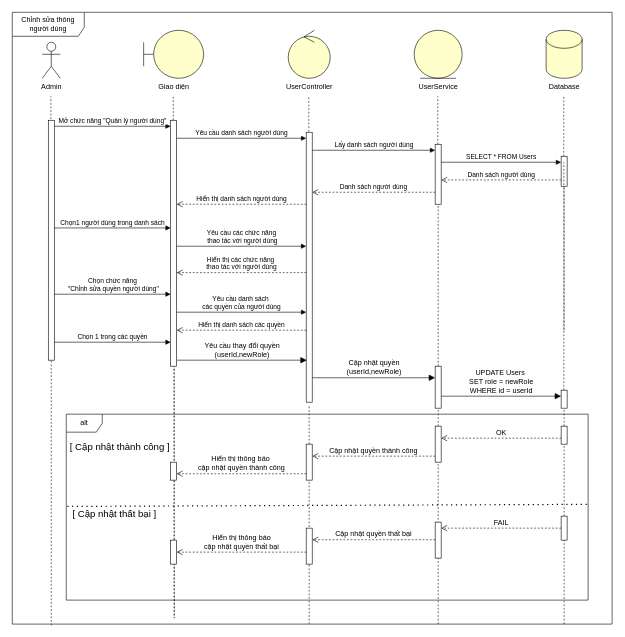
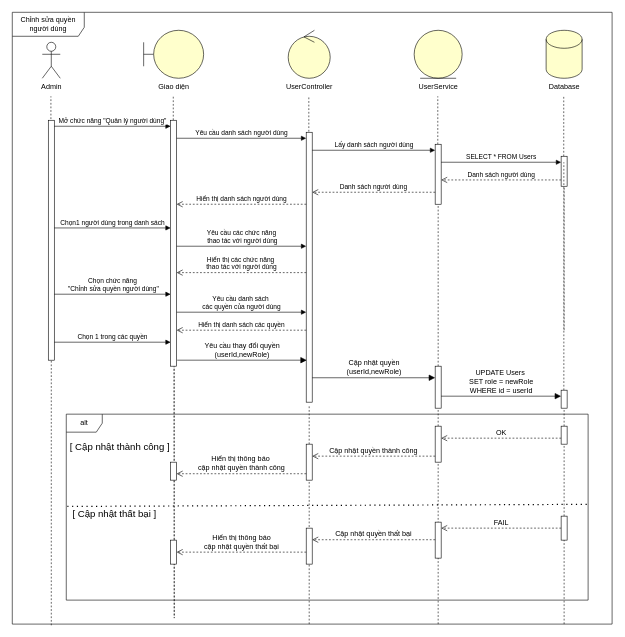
  <mxCell id="0" />
  <mxCell id="1" parent="0" />
  <mxCell id="2" value="Admin" style="shape=umlActor;verticalLabelPosition=bottom;verticalAlign=top;html=1;outlineConnect=0;" parent="1" vertex="1"><mxGeometry x="70" y="70" width="30" height="60" as="geometry" /></mxCell>
  <mxCell id="3" value="" style="endArrow=none;dashed=1;html=1;rounded=0;entryX=0.5;entryY=0.5;entryDx=0;entryDy=0;entryPerimeter=0;" parent="1" edge="1"><mxGeometry width="50" height="50" relative="1" as="geometry"><mxPoint x="84.38" y="270" as="sourcePoint" /><mxPoint x="84.38" y="160" as="targetPoint" /></mxGeometry></mxCell>
  <mxCell id="4" value="" style="shape=umlBoundary;whiteSpace=wrap;html=1;fillColor=light-dark(#FFFFCC,#FFFFCC);" parent="1" vertex="1"><mxGeometry x="239" y="50" width="100" height="80" as="geometry" /></mxCell>
  <mxCell id="5" value="" style="endArrow=none;dashed=1;html=1;rounded=0;entryX=0.572;entryY=1.003;entryDx=0;entryDy=0;entryPerimeter=0;" parent="1" edge="1"><mxGeometry width="50" height="50" relative="1" as="geometry"><mxPoint x="288.38" y="229.76" as="sourcePoint" /><mxPoint x="288.38" y="160" as="targetPoint" /></mxGeometry></mxCell>
  <mxCell id="6" value="" style="ellipse;shape=umlControl;whiteSpace=wrap;html=1;fillColor=light-dark(#FFFFCC,#FFFFCC);" parent="1" vertex="1"><mxGeometry x="480" y="50" width="70" height="80" as="geometry" /></mxCell>
  <mxCell id="7" value="" style="endArrow=none;dashed=1;html=1;rounded=0;entryX=0.497;entryY=1.013;entryDx=0;entryDy=0;entryPerimeter=0;" parent="1" edge="1"><mxGeometry width="50" height="50" relative="1" as="geometry"><mxPoint x="514.37" y="248.96" as="sourcePoint" /><mxPoint x="514.37" y="160" as="targetPoint" /></mxGeometry></mxCell>
  <mxCell id="8" value="" style="ellipse;shape=umlEntity;whiteSpace=wrap;html=1;fillColor=light-dark(#FFFFCC,#FFFFCC);" parent="1" vertex="1"><mxGeometry x="690" y="50" width="80" height="80" as="geometry" /></mxCell>
  <mxCell id="9" value="" style="shape=cylinder3;whiteSpace=wrap;html=1;boundedLbl=1;backgroundOutline=1;size=15;fillColor=light-dark(#FFFFCC,#FFFFCC);" parent="1" vertex="1"><mxGeometry x="910" y="50" width="60" height="80" as="geometry" /></mxCell>
  <mxCell id="10" value="" style="endArrow=none;dashed=1;html=1;rounded=0;entryX=0.5;entryY=1;entryDx=0;entryDy=0;" parent="1" edge="1"><mxGeometry width="50" height="50" relative="1" as="geometry"><mxPoint x="729.38" y="270" as="sourcePoint" /><mxPoint x="729.38" y="160" as="targetPoint" /></mxGeometry></mxCell>
  <mxCell id="11" value="" style="endArrow=none;dashed=1;html=1;rounded=0;entryX=0.5;entryY=1;entryDx=0;entryDy=0;entryPerimeter=0;" parent="1" edge="1"><mxGeometry width="50" height="50" relative="1" as="geometry"><mxPoint x="939.38" y="290" as="sourcePoint" /><mxPoint x="939.38" y="160" as="targetPoint" /></mxGeometry></mxCell>
  <mxCell id="12" value="" style="endArrow=none;dashed=1;html=1;rounded=0;entryX=0.5;entryY=0.5;entryDx=0;entryDy=0;entryPerimeter=0;exitX=0.065;exitY=1.002;exitDx=0;exitDy=0;exitPerimeter=0;" parent="1" target="13" edge="1" source="66"><mxGeometry width="50" height="50" relative="1" as="geometry"><mxPoint x="85" y="1030" as="sourcePoint" /><mxPoint x="85" y="120" as="targetPoint" /></mxGeometry></mxCell>
  <mxCell id="13" value="" style="html=1;points=[[0,0,0,0,5],[0,1,0,0,-5],[1,0,0,0,5],[1,1,0,0,-5]];perimeter=orthogonalPerimeter;outlineConnect=0;targetShapes=umlLifeline;portConstraint=eastwest;newEdgeStyle={&quot;curved&quot;:0,&quot;rounded&quot;:0};" parent="1" vertex="1"><mxGeometry x="80" y="200" width="10" height="400" as="geometry" /></mxCell>
  <mxCell id="14" value="" style="endArrow=none;dashed=1;html=1;rounded=0;entryX=0.572;entryY=1.003;entryDx=0;entryDy=0;entryPerimeter=0;" parent="1" target="15" edge="1"><mxGeometry width="50" height="50" relative="1" as="geometry"><mxPoint x="289.72" y="380" as="sourcePoint" /><mxPoint x="241" y="150" as="targetPoint" /><Array as="points"><mxPoint x="290" y="1030" /></Array></mxGeometry></mxCell>
  <mxCell id="15" value="" style="html=1;points=[[0,0,0,0,5],[0,1,0,0,-5],[1,0,0,0,5],[1,1,0,0,-5]];perimeter=orthogonalPerimeter;outlineConnect=0;targetShapes=umlLifeline;portConstraint=eastwest;newEdgeStyle={&quot;curved&quot;:0,&quot;rounded&quot;:0};" parent="1" vertex="1"><mxGeometry x="284" y="200" width="10" height="410" as="geometry" /></mxCell>
  <mxCell id="16" value="Mở chức năng &quot;Quản lý người dùng&quot;" style="html=1;verticalAlign=bottom;endArrow=block;curved=0;rounded=0;" parent="1" target="15" edge="1"><mxGeometry width="80" relative="1" as="geometry"><mxPoint x="90" y="210" as="sourcePoint" /><mxPoint x="170" y="210" as="targetPoint" /></mxGeometry></mxCell>
  <mxCell id="17" value="" style="endArrow=none;dashed=1;html=1;rounded=0;entryX=0.497;entryY=1.013;entryDx=0;entryDy=0;entryPerimeter=0;" parent="1" target="18" edge="1"><mxGeometry width="50" height="50" relative="1" as="geometry"><mxPoint x="515" y="1040" as="sourcePoint" /><mxPoint x="515" y="151" as="targetPoint" /></mxGeometry></mxCell>
  <mxCell id="18" value="" style="html=1;points=[[0,0,0,0,5],[0,1,0,0,-5],[1,0,0,0,5],[1,1,0,0,-5]];perimeter=orthogonalPerimeter;outlineConnect=0;targetShapes=umlLifeline;portConstraint=eastwest;newEdgeStyle={&quot;curved&quot;:0,&quot;rounded&quot;:0};" parent="1" vertex="1"><mxGeometry x="510" y="220" width="10" height="450" as="geometry" /></mxCell>
  <mxCell id="19" value="Yêu cầu danh sách người dùng" style="html=1;verticalAlign=bottom;endArrow=block;curved=0;rounded=0;" parent="1" target="18" edge="1"><mxGeometry width="80" relative="1" as="geometry"><mxPoint x="294" y="230" as="sourcePoint" /><mxPoint x="374" y="230" as="targetPoint" /></mxGeometry></mxCell>
  <mxCell id="20" value="" style="endArrow=none;dashed=1;html=1;rounded=0;entryX=0.5;entryY=1;entryDx=0;entryDy=0;" parent="1" source="39" target="21" edge="1"><mxGeometry width="50" height="50" relative="1" as="geometry"><mxPoint x="730" y="880" as="sourcePoint" /><mxPoint x="730" y="150" as="targetPoint" /></mxGeometry></mxCell>
  <mxCell id="21" value="" style="html=1;points=[[0,0,0,0,5],[0,1,0,0,-5],[1,0,0,0,5],[1,1,0,0,-5]];perimeter=orthogonalPerimeter;outlineConnect=0;targetShapes=umlLifeline;portConstraint=eastwest;newEdgeStyle={&quot;curved&quot;:0,&quot;rounded&quot;:0};" parent="1" vertex="1"><mxGeometry x="725" y="240" width="10" height="100" as="geometry" /></mxCell>
  <mxCell id="22" value="Lấy danh sách người dùng" style="html=1;verticalAlign=bottom;endArrow=block;curved=0;rounded=0;" parent="1" target="21" edge="1"><mxGeometry width="80" relative="1" as="geometry"><mxPoint x="520" y="250" as="sourcePoint" /><mxPoint x="600" y="250" as="targetPoint" /></mxGeometry></mxCell>
  <mxCell id="23" value="" style="endArrow=none;dashed=1;html=1;rounded=0;entryX=0.5;entryY=1;entryDx=0;entryDy=0;entryPerimeter=0;" parent="1" target="24" edge="1"><mxGeometry width="50" height="50" relative="1" as="geometry"><mxPoint x="940" y="550" as="sourcePoint" /><mxPoint x="940" y="150" as="targetPoint" /></mxGeometry></mxCell>
  <mxCell id="24" value="" style="html=1;points=[[0,0,0,0,5],[0,1,0,0,-5],[1,0,0,0,5],[1,1,0,0,-5]];perimeter=orthogonalPerimeter;outlineConnect=0;targetShapes=umlLifeline;portConstraint=eastwest;newEdgeStyle={&quot;curved&quot;:0,&quot;rounded&quot;:0};" parent="1" vertex="1"><mxGeometry x="935" y="260" width="10" height="50" as="geometry" /></mxCell>
  <mxCell id="25" value="SELECT * FROM Users" style="html=1;verticalAlign=bottom;endArrow=block;curved=0;rounded=0;" parent="1" target="24" edge="1"><mxGeometry width="80" relative="1" as="geometry"><mxPoint x="735" y="270" as="sourcePoint" /><mxPoint x="815" y="270" as="targetPoint" /></mxGeometry></mxCell>
  <mxCell id="26" value="Danh sách người dùng" style="html=1;verticalAlign=bottom;endArrow=open;dashed=1;endSize=8;curved=0;rounded=0;" parent="1" target="21" edge="1"><mxGeometry relative="1" as="geometry"><mxPoint x="935" y="299.5" as="sourcePoint" /><mxPoint x="855" y="299.5" as="targetPoint" /></mxGeometry></mxCell>
  <mxCell id="27" value="Danh sách người dùng" style="html=1;verticalAlign=bottom;endArrow=open;dashed=1;endSize=8;curved=0;rounded=0;" parent="1" target="18" edge="1"><mxGeometry relative="1" as="geometry"><mxPoint x="725" y="320" as="sourcePoint" /><mxPoint x="645" y="320" as="targetPoint" /></mxGeometry></mxCell>
  <mxCell id="28" value="Hiển thị danh sách người dùng" style="html=1;verticalAlign=bottom;endArrow=open;dashed=1;endSize=8;curved=0;rounded=0;" parent="1" target="15" edge="1"><mxGeometry relative="1" as="geometry"><mxPoint x="510" y="340" as="sourcePoint" /><mxPoint x="430" y="340" as="targetPoint" /></mxGeometry></mxCell>
  <mxCell id="29" value="&lt;font style=&quot;vertical-align: inherit;&quot;&gt;&lt;font style=&quot;vertical-align: inherit;&quot;&gt;Chọn1 người dùng trong danh sách&lt;/font&gt;&lt;/font&gt;" style="html=1;verticalAlign=bottom;endArrow=block;curved=0;rounded=0;" parent="1" edge="1"><mxGeometry width="80" relative="1" as="geometry"><mxPoint x="90" y="379.52" as="sourcePoint" /><mxPoint x="284" y="379.52" as="targetPoint" /></mxGeometry></mxCell>
  <mxCell id="30" value="Yêu cầu các chức năng&lt;div&gt;&amp;nbsp;thao tác với người dùng&lt;/div&gt;" style="html=1;verticalAlign=bottom;endArrow=block;curved=0;rounded=0;" parent="1" target="18" edge="1"><mxGeometry width="80" relative="1" as="geometry"><mxPoint x="294" y="410" as="sourcePoint" /><mxPoint x="374" y="410" as="targetPoint" /></mxGeometry></mxCell>
  <mxCell id="31" value="&lt;font style=&quot;vertical-align: inherit;&quot;&gt;&lt;font style=&quot;vertical-align: inherit;&quot;&gt;Hiển thị các chức năng&amp;nbsp;&lt;/font&gt;&lt;/font&gt;&lt;div&gt;&lt;font style=&quot;vertical-align: inherit;&quot;&gt;&lt;font style=&quot;vertical-align: inherit;&quot;&gt;thao tác với người dùng&lt;/font&gt;&lt;/font&gt;&lt;/div&gt;" style="html=1;verticalAlign=bottom;endArrow=open;dashed=1;endSize=8;curved=0;rounded=0;" parent="1" edge="1"><mxGeometry relative="1" as="geometry"><mxPoint x="510" y="454" as="sourcePoint" /><mxPoint x="294" y="454" as="targetPoint" /></mxGeometry></mxCell>
  <mxCell id="32" value="Chọn chức năng&lt;div&gt;&amp;nbsp;&quot;Chỉnh sửa quyền người dùng&quot;&lt;/div&gt;" style="html=1;verticalAlign=bottom;endArrow=block;curved=0;rounded=0;" parent="1" target="15" edge="1"><mxGeometry width="80" relative="1" as="geometry"><mxPoint x="90" y="490" as="sourcePoint" /><mxPoint x="170" y="490" as="targetPoint" /></mxGeometry></mxCell>
  <mxCell id="33" value="Yêu cầu danh sách&amp;nbsp;&lt;div&gt;các quyền của người dùng&lt;/div&gt;" style="html=1;verticalAlign=bottom;endArrow=block;curved=0;rounded=0;" parent="1" target="18" edge="1"><mxGeometry width="80" relative="1" as="geometry"><mxPoint x="294" y="520" as="sourcePoint" /><mxPoint x="374" y="520" as="targetPoint" /></mxGeometry></mxCell>
  <mxCell id="34" value="" style="endArrow=none;dashed=1;html=1;rounded=0;entryX=0.5;entryY=1;entryDx=0;entryDy=0;entryPerimeter=0;" parent="1" source="43" edge="1"><mxGeometry width="50" height="50" relative="1" as="geometry"><mxPoint x="939.55" y="870" as="sourcePoint" /><mxPoint x="939.55" y="270" as="targetPoint" /></mxGeometry></mxCell>
  <mxCell id="35" value="Hiển thị danh sách các quyền" style="html=1;verticalAlign=bottom;endArrow=open;dashed=1;endSize=8;curved=0;rounded=0;" parent="1" target="15" edge="1"><mxGeometry relative="1" as="geometry"><mxPoint x="510" y="550" as="sourcePoint" /><mxPoint x="440" y="550" as="targetPoint" /></mxGeometry></mxCell>
  <mxCell id="36" value="Chọn 1 trong các quyền" style="html=1;verticalAlign=bottom;endArrow=block;curved=0;rounded=0;" parent="1" target="15" edge="1"><mxGeometry width="80" relative="1" as="geometry"><mxPoint x="90" y="570" as="sourcePoint" /><mxPoint x="170" y="570" as="targetPoint" /></mxGeometry></mxCell>
  <mxCell id="37" value="Yêu cầu thay đổi quyền&lt;div&gt;(userId,newRole)&lt;/div&gt;" style="html=1;verticalAlign=bottom;endArrow=block;curved=0;rounded=0;fontSize=12;startSize=8;endSize=8;" parent="1" edge="1"><mxGeometry width="80" relative="1" as="geometry"><mxPoint x="295" y="600" as="sourcePoint" /><mxPoint x="511" y="600" as="targetPoint" /></mxGeometry></mxCell>
  <mxCell id="38" value="" style="endArrow=none;dashed=1;html=1;rounded=0;entryX=0.5;entryY=1;entryDx=0;entryDy=0;" parent="1" target="39" edge="1"><mxGeometry width="50" height="50" relative="1" as="geometry"><mxPoint x="730" y="1040" as="sourcePoint" /><mxPoint x="730" y="340" as="targetPoint" /></mxGeometry></mxCell>
  <mxCell id="39" value="" style="html=1;points=[[0,0,0,0,5],[0,1,0,0,-5],[1,0,0,0,5],[1,1,0,0,-5]];perimeter=orthogonalPerimeter;outlineConnect=0;targetShapes=umlLifeline;portConstraint=eastwest;newEdgeStyle={&quot;curved&quot;:0,&quot;rounded&quot;:0};" parent="1" vertex="1"><mxGeometry x="725" y="610" width="10" height="70" as="geometry" /></mxCell>
  <mxCell id="40" value="Cập nhật quyền&lt;div&gt;(userId,newRole)&lt;/div&gt;" style="html=1;verticalAlign=bottom;endArrow=block;curved=0;rounded=0;fontSize=12;startSize=8;endSize=8;" parent="1" target="39" edge="1"><mxGeometry width="80" relative="1" as="geometry"><mxPoint x="520" y="629.29" as="sourcePoint" /><mxPoint x="600" y="629.29" as="targetPoint" /></mxGeometry></mxCell>
  <mxCell id="41" value="UPDATE Users&amp;nbsp;&lt;br&gt;SET role = newRole&lt;br&gt;WHERE id = userId" style="html=1;verticalAlign=bottom;endArrow=block;curved=0;rounded=0;fontSize=12;startSize=8;endSize=8;" parent="1" target="43" edge="1"><mxGeometry width="80" relative="1" as="geometry"><mxPoint x="735" y="660" as="sourcePoint" /><mxPoint x="815" y="660" as="targetPoint" /></mxGeometry></mxCell>
  <mxCell id="42" value="" style="endArrow=none;dashed=1;html=1;rounded=0;entryX=0.5;entryY=1;entryDx=0;entryDy=0;entryPerimeter=0;" parent="1" target="43" edge="1"><mxGeometry width="50" height="50" relative="1" as="geometry"><mxPoint x="940" y="1040" as="sourcePoint" /><mxPoint x="939.55" y="270" as="targetPoint" /></mxGeometry></mxCell>
  <mxCell id="43" value="" style="html=1;points=[[0,0,0,0,5],[0,1,0,0,-5],[1,0,0,0,5],[1,1,0,0,-5]];perimeter=orthogonalPerimeter;outlineConnect=0;targetShapes=umlLifeline;portConstraint=eastwest;newEdgeStyle={&quot;curved&quot;:0,&quot;rounded&quot;:0};" parent="1" vertex="1"><mxGeometry x="935" y="650" width="10" height="30" as="geometry" /></mxCell>
  <mxCell id="44" value="alt" style="shape=umlFrame;whiteSpace=wrap;html=1;pointerEvents=0;" parent="1" vertex="1"><mxGeometry x="110" y="690" width="870" height="310" as="geometry" /></mxCell>
  <mxCell id="45" value="[ Cập nhật thành công ]" style="text;html=1;align=center;verticalAlign=middle;resizable=0;points=[];autosize=1;strokeColor=none;fillColor=none;fontSize=16;" parent="1" vertex="1"><mxGeometry x="104" y="730" width="190" height="30" as="geometry" /></mxCell>
  <mxCell id="46" value="" style="html=1;points=[[0,0,0,0,5],[0,1,0,0,-5],[1,0,0,0,5],[1,1,0,0,-5]];perimeter=orthogonalPerimeter;outlineConnect=0;targetShapes=umlLifeline;portConstraint=eastwest;newEdgeStyle={&quot;curved&quot;:0,&quot;rounded&quot;:0};" parent="1" vertex="1"><mxGeometry x="935" y="710" width="10" height="30" as="geometry" /></mxCell>
  <mxCell id="47" value="" style="html=1;points=[[0,0,0,0,5],[0,1,0,0,-5],[1,0,0,0,5],[1,1,0,0,-5]];perimeter=orthogonalPerimeter;outlineConnect=0;targetShapes=umlLifeline;portConstraint=eastwest;newEdgeStyle={&quot;curved&quot;:0,&quot;rounded&quot;:0};" parent="1" vertex="1"><mxGeometry x="725" y="710" width="10" height="60" as="geometry" /></mxCell>
  <mxCell id="48" value="" style="html=1;points=[[0,0,0,0,5],[0,1,0,0,-5],[1,0,0,0,5],[1,1,0,0,-5]];perimeter=orthogonalPerimeter;outlineConnect=0;targetShapes=umlLifeline;portConstraint=eastwest;newEdgeStyle={&quot;curved&quot;:0,&quot;rounded&quot;:0};" parent="1" vertex="1"><mxGeometry x="510" y="740" width="10" height="60" as="geometry" /></mxCell>
  <mxCell id="49" value="" style="html=1;points=[[0,0,0,0,5],[0,1,0,0,-5],[1,0,0,0,5],[1,1,0,0,-5]];perimeter=orthogonalPerimeter;outlineConnect=0;targetShapes=umlLifeline;portConstraint=eastwest;newEdgeStyle={&quot;curved&quot;:0,&quot;rounded&quot;:0};" parent="1" vertex="1"><mxGeometry x="284" y="770" width="10" height="30" as="geometry" /></mxCell>
  <mxCell id="50" value="OK" style="html=1;verticalAlign=bottom;endArrow=open;dashed=1;endSize=8;curved=0;rounded=0;fontSize=12;" parent="1" target="47" edge="1"><mxGeometry relative="1" as="geometry"><mxPoint x="935" y="730" as="sourcePoint" /><mxPoint x="855" y="730" as="targetPoint" /></mxGeometry></mxCell>
  <mxCell id="51" value="Cập nhật quyền thành công" style="html=1;verticalAlign=bottom;endArrow=open;dashed=1;endSize=8;curved=0;rounded=0;fontSize=12;" parent="1" target="48" edge="1"><mxGeometry relative="1" as="geometry"><mxPoint x="725" y="760" as="sourcePoint" /><mxPoint x="645" y="760" as="targetPoint" /></mxGeometry></mxCell>
  <mxCell id="52" value="Hiển thị thông báo&amp;nbsp;&lt;br&gt;cập nhật quyền thành công" style="html=1;verticalAlign=bottom;endArrow=open;dashed=1;endSize=8;curved=0;rounded=0;fontSize=12;" parent="1" target="49" edge="1"><mxGeometry relative="1" as="geometry"><mxPoint x="510" y="789.29" as="sourcePoint" /><mxPoint x="430" y="789.29" as="targetPoint" /></mxGeometry></mxCell>
  <mxCell id="53" value="" style="endArrow=none;dashed=1;html=1;dashPattern=1 3;strokeWidth=2;rounded=0;fontSize=12;startSize=8;endSize=8;curved=1;exitX=0.002;exitY=0.752;exitDx=0;exitDy=0;exitPerimeter=0;entryX=1;entryY=0.485;entryDx=0;entryDy=0;entryPerimeter=0;" parent="1" edge="1" target="44"><mxGeometry width="50" height="50" relative="1" as="geometry"><mxPoint x="111.82" y="843.79" as="sourcePoint" /><mxPoint x="960" y="841" as="targetPoint" /></mxGeometry></mxCell>
  <mxCell id="54" value="[ Cập nhật thất bại ]" style="text;html=1;align=center;verticalAlign=middle;resizable=0;points=[];autosize=1;strokeColor=none;fillColor=none;fontSize=16;" parent="1" vertex="1"><mxGeometry x="110" y="841" width="160" height="30" as="geometry" /></mxCell>
  <mxCell id="55" value="" style="html=1;points=[[0,0,0,0,5],[0,1,0,0,-5],[1,0,0,0,5],[1,1,0,0,-5]];perimeter=orthogonalPerimeter;outlineConnect=0;targetShapes=umlLifeline;portConstraint=eastwest;newEdgeStyle={&quot;curved&quot;:0,&quot;rounded&quot;:0};" parent="1" vertex="1"><mxGeometry x="935" y="860" width="10" height="40" as="geometry" /></mxCell>
  <mxCell id="56" value="" style="html=1;points=[[0,0,0,0,5],[0,1,0,0,-5],[1,0,0,0,5],[1,1,0,0,-5]];perimeter=orthogonalPerimeter;outlineConnect=0;targetShapes=umlLifeline;portConstraint=eastwest;newEdgeStyle={&quot;curved&quot;:0,&quot;rounded&quot;:0};" parent="1" vertex="1"><mxGeometry x="725" y="870" width="10" height="60" as="geometry" /></mxCell>
  <mxCell id="57" value="" style="html=1;points=[[0,0,0,0,5],[0,1,0,0,-5],[1,0,0,0,5],[1,1,0,0,-5]];perimeter=orthogonalPerimeter;outlineConnect=0;targetShapes=umlLifeline;portConstraint=eastwest;newEdgeStyle={&quot;curved&quot;:0,&quot;rounded&quot;:0};" parent="1" vertex="1"><mxGeometry x="510" y="880" width="10" height="60" as="geometry" /></mxCell>
  <mxCell id="58" value="" style="html=1;points=[[0,0,0,0,5],[0,1,0,0,-5],[1,0,0,0,5],[1,1,0,0,-5]];perimeter=orthogonalPerimeter;outlineConnect=0;targetShapes=umlLifeline;portConstraint=eastwest;newEdgeStyle={&quot;curved&quot;:0,&quot;rounded&quot;:0};" parent="1" vertex="1"><mxGeometry x="284" y="900" width="10" height="40" as="geometry" /></mxCell>
  <mxCell id="59" value="FAIL" style="html=1;verticalAlign=bottom;endArrow=open;dashed=1;endSize=8;curved=0;rounded=0;fontSize=12;" parent="1" target="56" edge="1"><mxGeometry relative="1" as="geometry"><mxPoint x="935" y="880" as="sourcePoint" /><mxPoint x="855" y="880" as="targetPoint" /></mxGeometry></mxCell>
  <mxCell id="60" value="Cập nhật quyền thất bại" style="html=1;verticalAlign=bottom;endArrow=open;dashed=1;endSize=8;curved=0;rounded=0;fontSize=12;" parent="1" target="57" edge="1"><mxGeometry relative="1" as="geometry"><mxPoint x="725" y="899.33" as="sourcePoint" /><mxPoint x="645" y="899.33" as="targetPoint" /></mxGeometry></mxCell>
  <mxCell id="61" value="Hiển thị thông báo&lt;br&gt;cập nhật quyền thất bại" style="html=1;verticalAlign=bottom;endArrow=open;dashed=1;endSize=8;curved=0;rounded=0;fontSize=12;" parent="1" target="58" edge="1"><mxGeometry relative="1" as="geometry"><mxPoint x="510" y="920" as="sourcePoint" /><mxPoint x="430" y="920" as="targetPoint" /></mxGeometry></mxCell>
  <mxCell id="62" value="Giao diện" style="text;html=1;align=center;verticalAlign=middle;resizable=0;points=[];autosize=1;strokeColor=none;fillColor=none;" vertex="1" parent="1"><mxGeometry x="254" y="130" width="70" height="30" as="geometry" /></mxCell>
  <mxCell id="63" value="&lt;span style=&quot;text-wrap-mode: wrap;&quot;&gt;UserController&lt;/span&gt;" style="text;html=1;align=center;verticalAlign=middle;resizable=0;points=[];autosize=1;strokeColor=none;fillColor=none;" vertex="1" parent="1"><mxGeometry x="465" y="130" width="100" height="30" as="geometry" /></mxCell>
  <mxCell id="64" value="&lt;span style=&quot;text-wrap-mode: wrap;&quot;&gt;UserService&lt;/span&gt;" style="text;html=1;align=center;verticalAlign=middle;resizable=0;points=[];autosize=1;strokeColor=none;fillColor=none;" vertex="1" parent="1"><mxGeometry x="685" y="130" width="90" height="30" as="geometry" /></mxCell>
  <mxCell id="65" value="&lt;span style=&quot;text-wrap-mode: wrap;&quot;&gt;Database&lt;/span&gt;" style="text;html=1;align=center;verticalAlign=middle;resizable=0;points=[];autosize=1;strokeColor=none;fillColor=none;" vertex="1" parent="1"><mxGeometry x="905" y="130" width="70" height="30" as="geometry" /></mxCell>
- <mxCell id="66" value="Chỉnh sửa thông người dùng" style="shape=umlFrame;whiteSpace=wrap;html=1;pointerEvents=0;width=120;height=40;" vertex="1" parent="1"><mxGeometry x="20" y="20" width="1000" height="1020" as="geometry" /></mxCell>
+ <mxCell id="66" value="Chỉnh sửa quyền người dùng" style="shape=umlFrame;whiteSpace=wrap;html=1;pointerEvents=0;width=120;height=40;" vertex="1" parent="1"><mxGeometry x="20" y="20" width="1000" height="1020" as="geometry" /></mxCell>
